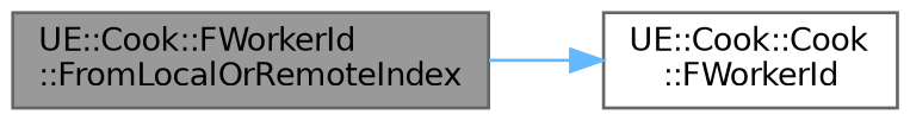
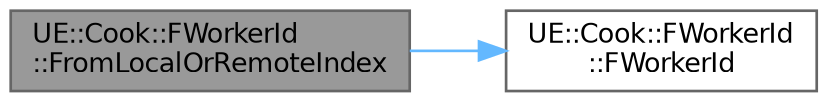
  digraph {
    rankdir=LR
    node [fontname=Helvetica fontsize=10 shape=box style=filled]
    n1 [color=gray40 fillcolor=grey60 fontcolor=black height=0.2 label="UE::Cook::FWorkerId\l::FromLocalOrRemoteIndex" width=0.4]
-   n2 [color=grey40 fillcolor=white height=0.2 label="UE::Cook::Cook\l::FWorkerId" width=0.4]
+   n2 [color=grey40 fillcolor=white height=0.2 label="UE::Cook::FWorkerId\l::FWorkerId" width=0.4]
    n1 -> n2 [color=steelblue1 fontname=Helvetica fontsize=10 labelfontname=Helvetica labelfontsize=10 style=solid]
  }
